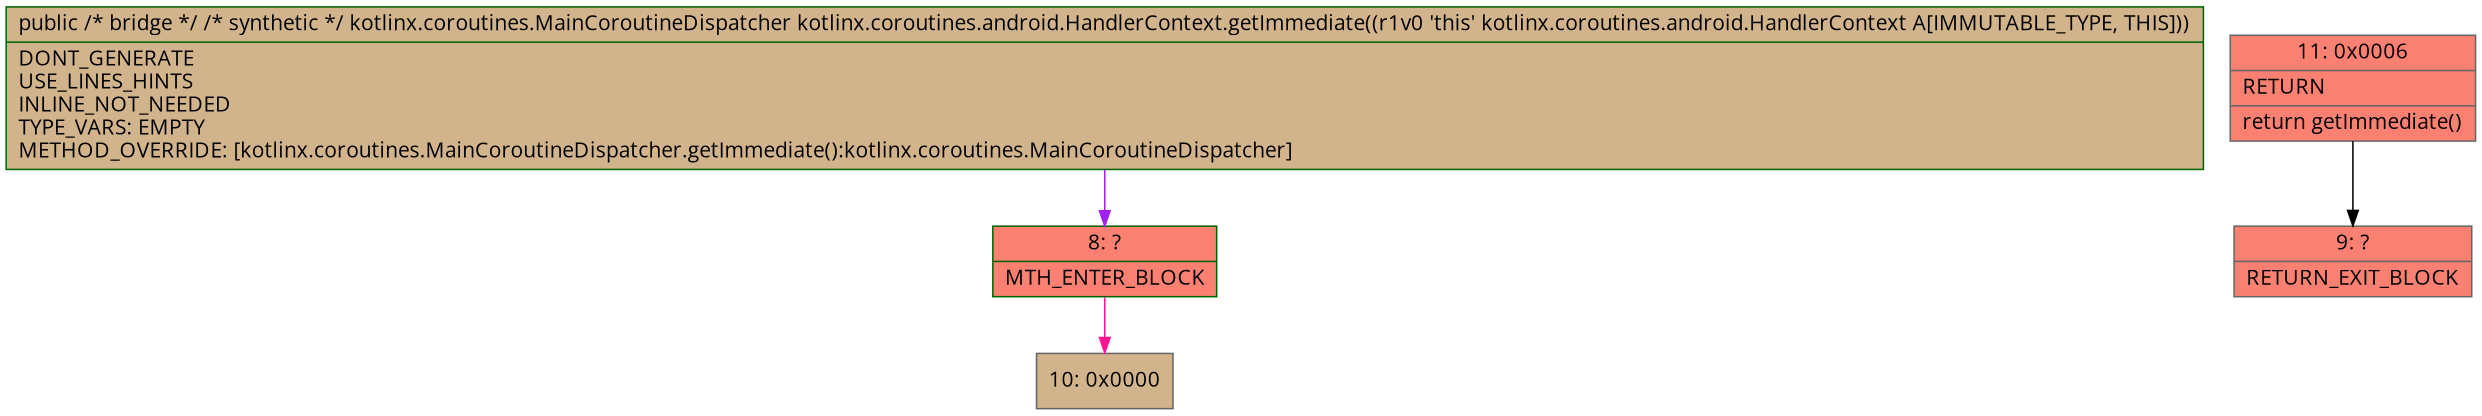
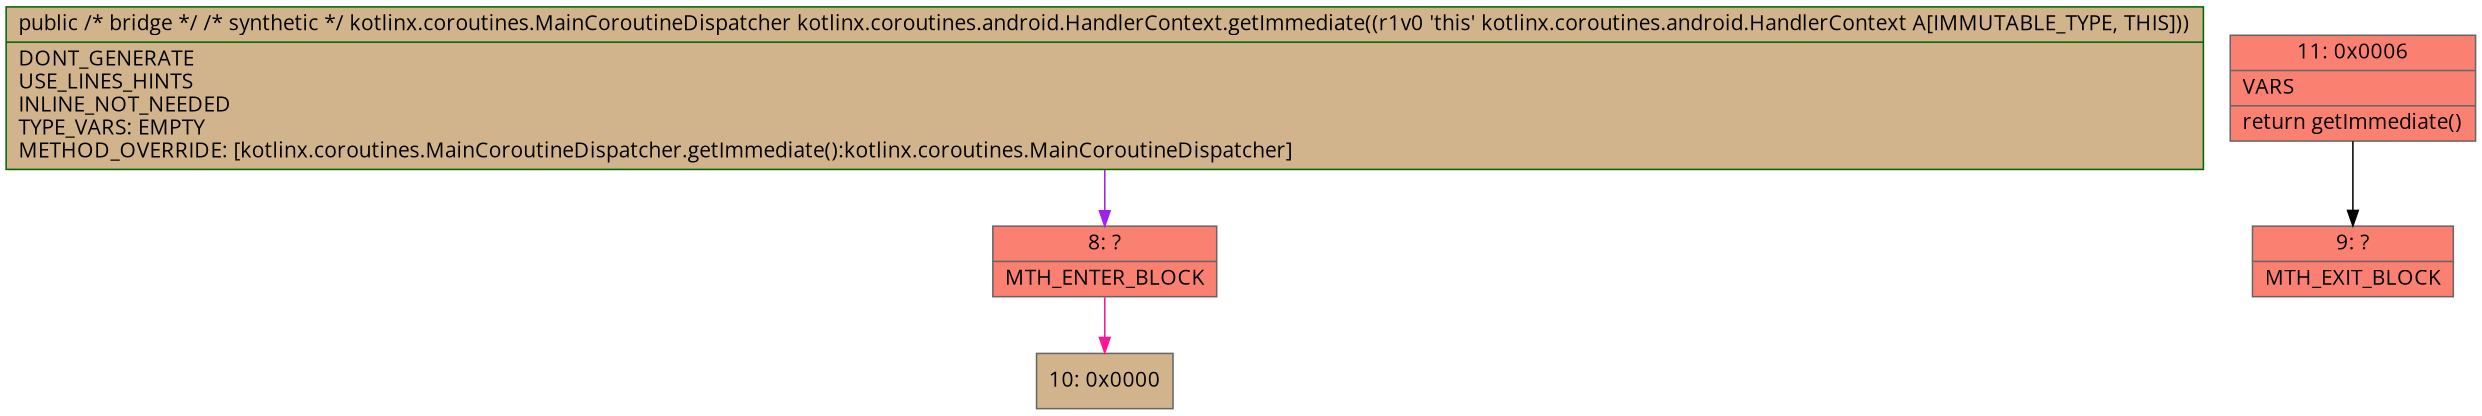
  digraph {
    fontname="Open Sans"
    node [color=gray40 fillcolor=salmon fontname="Open Sans" shape=record style=filled]
    edge [fontname="Open Sans"]
-   n1 [color=darkgreen label="{8\:\ ?|MTH_ENTER_BLOCK\l}"]
+   n1 [label="{8\:\ ?|MTH_ENTER_BLOCK\l}"]
    n2 [fillcolor=tan label="{10\:\ 0x0000}"]
-   n3 [label="{11\:\ 0x0006|RETURN\l|return getImmediate()\l}"]
-   n4 [label="{9\:\ ?|RETURN_EXIT_BLOCK\l}"]
+   n3 [label="{11\:\ 0x0006|VARS\l|return getImmediate()\l}"]
+   n4 [label="{9\:\ ?|MTH_EXIT_BLOCK\l}"]
    n5 [color=darkgreen fillcolor=tan label="{public \/* bridge *\/ \/* synthetic *\/ kotlinx.coroutines.MainCoroutineDispatcher kotlinx.coroutines.android.HandlerContext.getImmediate((r1v0 'this' kotlinx.coroutines.android.HandlerContext A[IMMUTABLE_TYPE, THIS]))  | DONT_GENERATE\lUSE_LINES_HINTS\lINLINE_NOT_NEEDED\lTYPE_VARS: EMPTY\lMETHOD_OVERRIDE: [kotlinx.coroutines.MainCoroutineDispatcher.getImmediate():kotlinx.coroutines.MainCoroutineDispatcher]\l}"]
    n1 -> n2 [color=deeppink]
    n3 -> n4 [color=black]
    n5 -> n1 [color=purple]
  }
